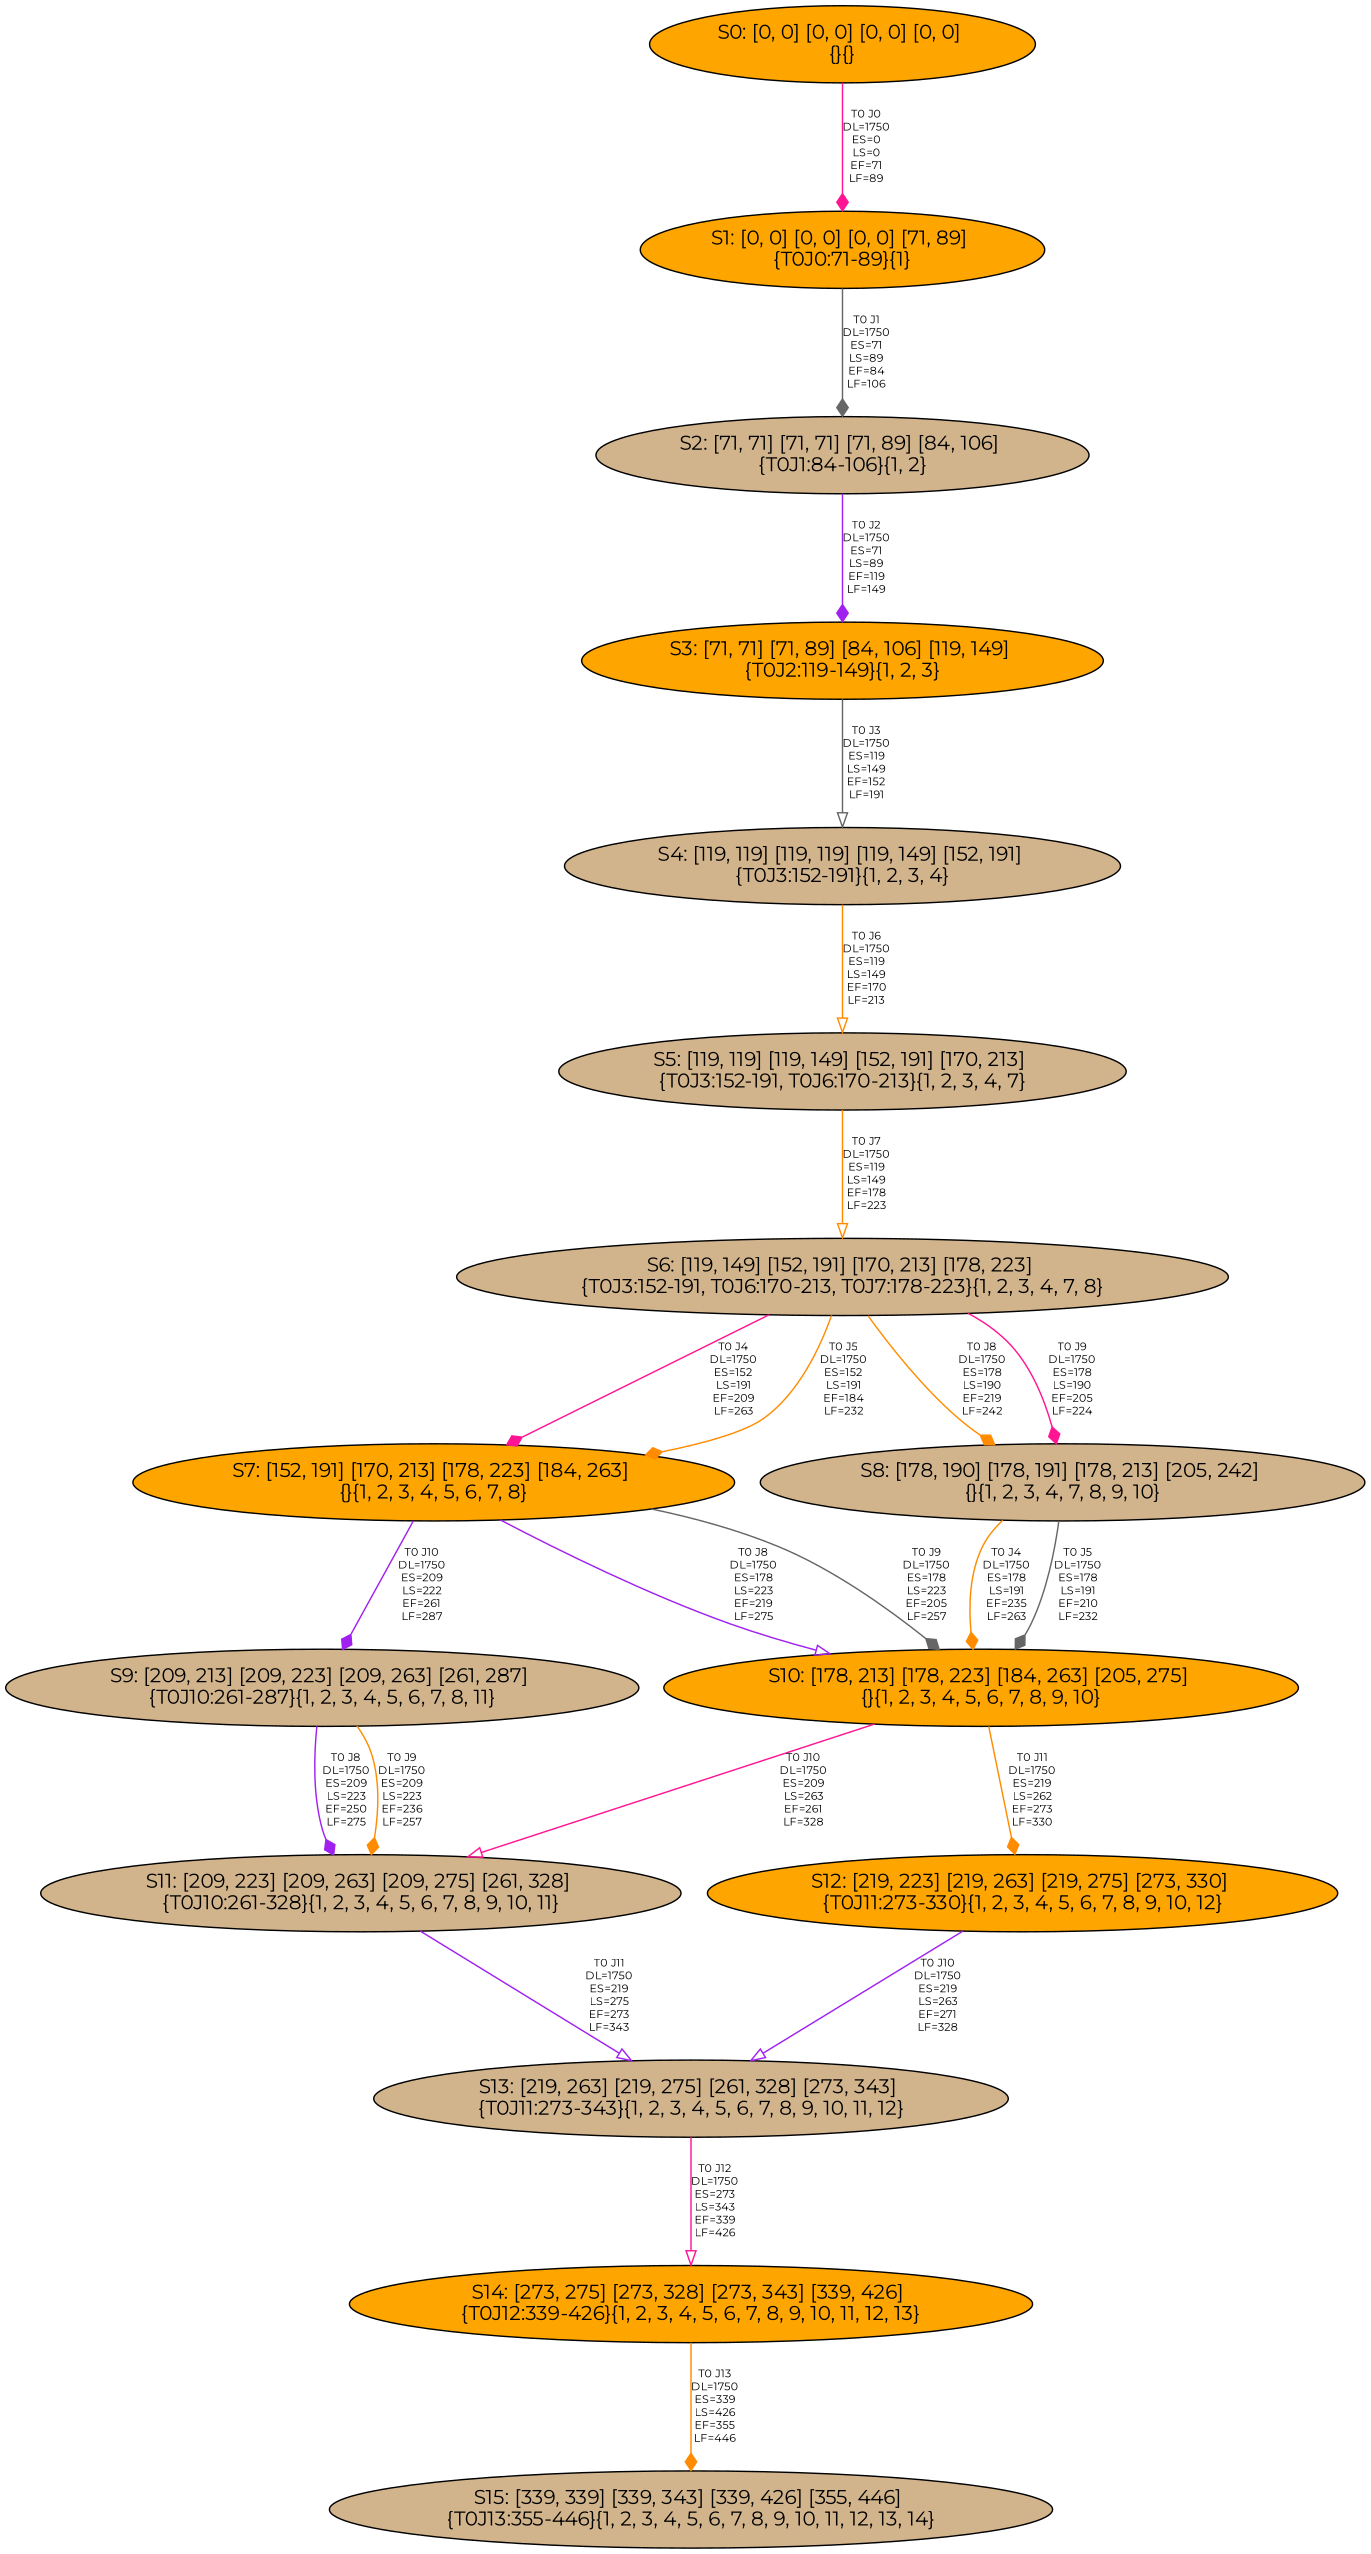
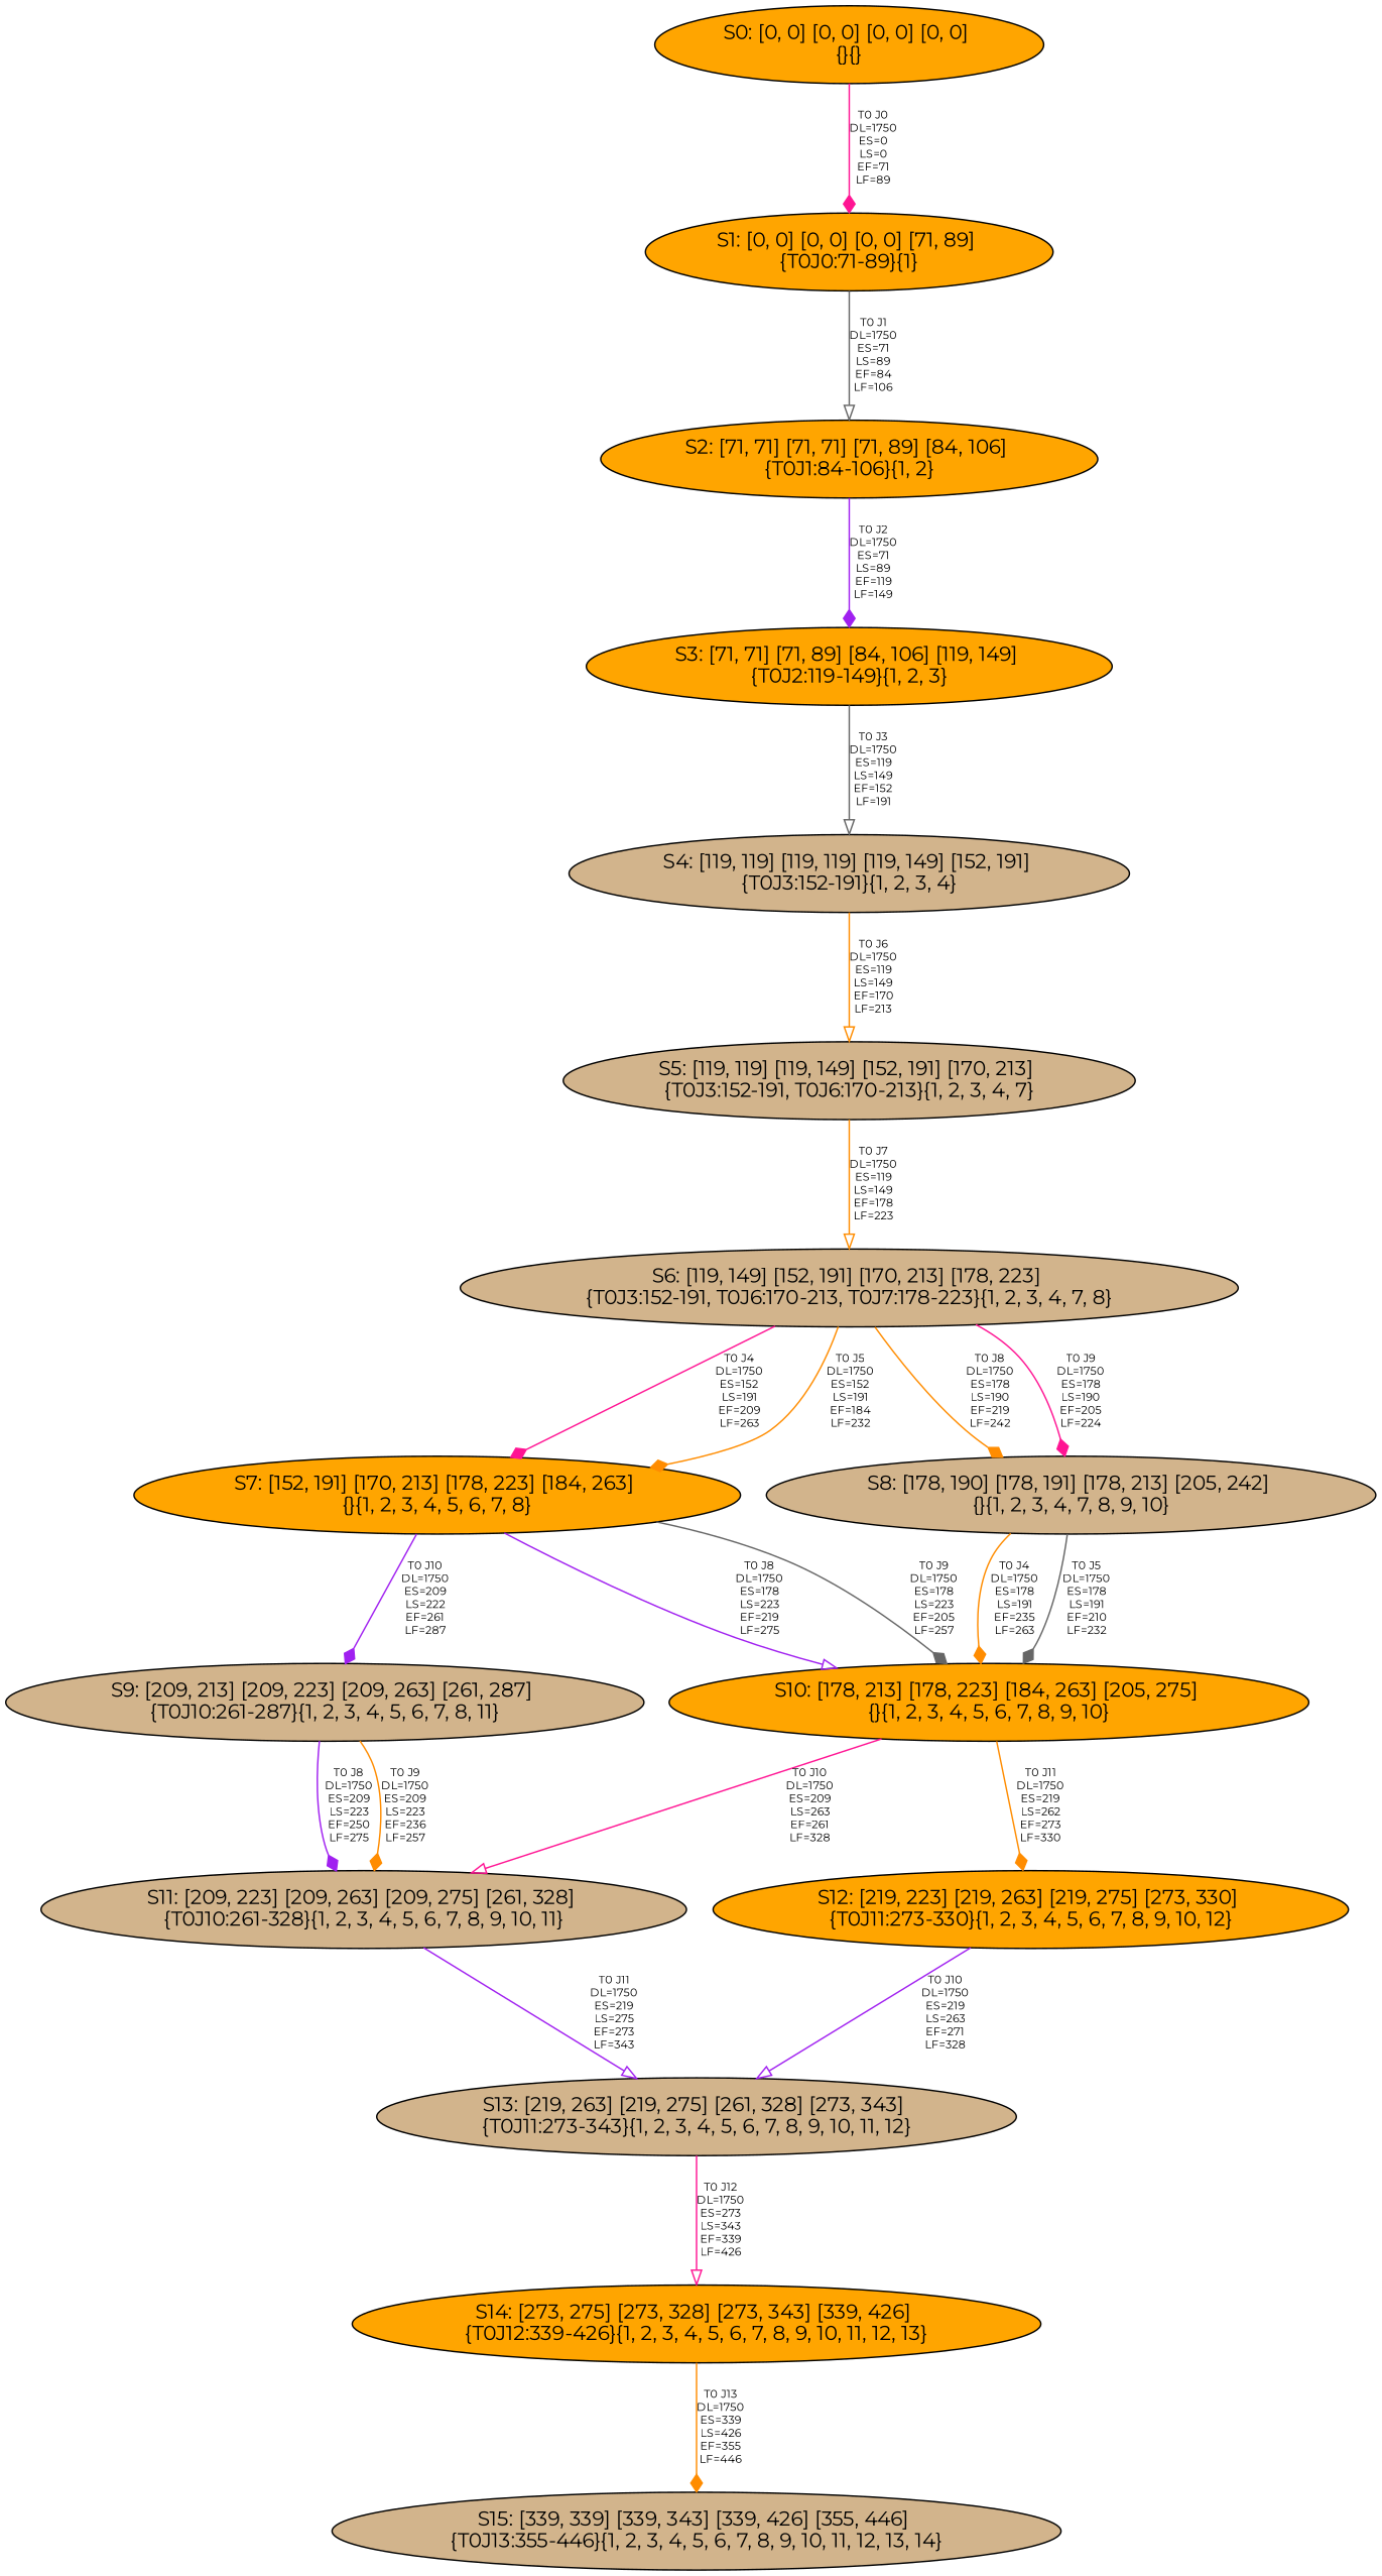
  digraph {
    fontname=Montserrat
    node [fillcolor=orange fontname=Montserrat style=filled]
    edge [arrowhead=diamond color=darkorange fontname=Montserrat fontsize=8]
    n1 [label="S0: [0, 0] [0, 0] [0, 0] [0, 0] \n{}{}"]
    n2 [label="S1: [0, 0] [0, 0] [0, 0] [71, 89] \n{T0J0:71-89}{1}"]
-   n3 [fillcolor=tan label="S2: [71, 71] [71, 71] [71, 89] [84, 106] \n{T0J1:84-106}{1, 2}"]
+   n3 [label="S2: [71, 71] [71, 71] [71, 89] [84, 106] \n{T0J1:84-106}{1, 2}"]
    n4 [label="S3: [71, 71] [71, 89] [84, 106] [119, 149] \n{T0J2:119-149}{1, 2, 3}"]
    n5 [fillcolor=tan label="S4: [119, 119] [119, 119] [119, 149] [152, 191] \n{T0J3:152-191}{1, 2, 3, 4}"]
    n6 [fillcolor=tan label="S5: [119, 119] [119, 149] [152, 191] [170, 213] \n{T0J3:152-191, T0J6:170-213}{1, 2, 3, 4, 7}"]
    n7 [fillcolor=tan label="S6: [119, 149] [152, 191] [170, 213] [178, 223] \n{T0J3:152-191, T0J6:170-213, T0J7:178-223}{1, 2, 3, 4, 7, 8}"]
    n8 [label="S7: [152, 191] [170, 213] [178, 223] [184, 263] \n{}{1, 2, 3, 4, 5, 6, 7, 8}"]
    n9 [fillcolor=tan label="S8: [178, 190] [178, 191] [178, 213] [205, 242] \n{}{1, 2, 3, 4, 7, 8, 9, 10}"]
    n10 [fillcolor=tan label="S9: [209, 213] [209, 223] [209, 263] [261, 287] \n{T0J10:261-287}{1, 2, 3, 4, 5, 6, 7, 8, 11}"]
    n11 [label="S10: [178, 213] [178, 223] [184, 263] [205, 275] \n{}{1, 2, 3, 4, 5, 6, 7, 8, 9, 10}"]
    n12 [fillcolor=tan label="S11: [209, 223] [209, 263] [209, 275] [261, 328] \n{T0J10:261-328}{1, 2, 3, 4, 5, 6, 7, 8, 9, 10, 11}"]
    n13 [label="S12: [219, 223] [219, 263] [219, 275] [273, 330] \n{T0J11:273-330}{1, 2, 3, 4, 5, 6, 7, 8, 9, 10, 12}"]
    n14 [fillcolor=tan label="S13: [219, 263] [219, 275] [261, 328] [273, 343] \n{T0J11:273-343}{1, 2, 3, 4, 5, 6, 7, 8, 9, 10, 11, 12}"]
    n15 [label="S14: [273, 275] [273, 328] [273, 343] [339, 426] \n{T0J12:339-426}{1, 2, 3, 4, 5, 6, 7, 8, 9, 10, 11, 12, 13}"]
    n16 [fillcolor=tan label="S15: [339, 339] [339, 343] [339, 426] [355, 446] \n{T0J13:355-446}{1, 2, 3, 4, 5, 6, 7, 8, 9, 10, 11, 12, 13, 14}"]
    n1 -> n2 [color=deeppink label="T0 J0\nDL=1750\nES=0\nLS=0\nEF=71\nLF=89"]
-   n2 -> n3 [color=gray40 label="T0 J1\nDL=1750\nES=71\nLS=89\nEF=84\nLF=106"]
+   n2 -> n3 [arrowhead=onormal color=gray40 label="T0 J1\nDL=1750\nES=71\nLS=89\nEF=84\nLF=106"]
    n3 -> n4 [color=purple label="T0 J2\nDL=1750\nES=71\nLS=89\nEF=119\nLF=149"]
    n4 -> n5 [arrowhead=onormal color=gray40 label="T0 J3\nDL=1750\nES=119\nLS=149\nEF=152\nLF=191"]
    n5 -> n6 [arrowhead=onormal label="T0 J6\nDL=1750\nES=119\nLS=149\nEF=170\nLF=213"]
    n6 -> n7 [arrowhead=onormal label="T0 J7\nDL=1750\nES=119\nLS=149\nEF=178\nLF=223"]
    n7 -> n8 [color=deeppink label="T0 J4\nDL=1750\nES=152\nLS=191\nEF=209\nLF=263"]
    n7 -> n8 [label="T0 J5\nDL=1750\nES=152\nLS=191\nEF=184\nLF=232"]
    n7 -> n9 [label="T0 J8\nDL=1750\nES=178\nLS=190\nEF=219\nLF=242"]
    n7 -> n9 [color=deeppink label="T0 J9\nDL=1750\nES=178\nLS=190\nEF=205\nLF=224"]
    n8 -> n10 [color=purple label="T0 J10\nDL=1750\nES=209\nLS=222\nEF=261\nLF=287"]
    n8 -> n11 [arrowhead=onormal color=purple label="T0 J8\nDL=1750\nES=178\nLS=223\nEF=219\nLF=275"]
    n8 -> n11 [color=gray40 label="T0 J9\nDL=1750\nES=178\nLS=223\nEF=205\nLF=257"]
    n9 -> n11 [label="T0 J4\nDL=1750\nES=178\nLS=191\nEF=235\nLF=263"]
    n9 -> n11 [color=gray40 label="T0 J5\nDL=1750\nES=178\nLS=191\nEF=210\nLF=232"]
    n10 -> n12 [color=purple label="T0 J8\nDL=1750\nES=209\nLS=223\nEF=250\nLF=275"]
    n10 -> n12 [label="T0 J9\nDL=1750\nES=209\nLS=223\nEF=236\nLF=257"]
    n11 -> n12 [arrowhead=onormal color=deeppink label="T0 J10\nDL=1750\nES=209\nLS=263\nEF=261\nLF=328"]
    n11 -> n13 [label="T0 J11\nDL=1750\nES=219\nLS=262\nEF=273\nLF=330"]
    n12 -> n14 [arrowhead=onormal color=purple label="T0 J11\nDL=1750\nES=219\nLS=275\nEF=273\nLF=343"]
    n13 -> n14 [arrowhead=onormal color=purple label="T0 J10\nDL=1750\nES=219\nLS=263\nEF=271\nLF=328"]
    n14 -> n15 [arrowhead=onormal color=deeppink label="T0 J12\nDL=1750\nES=273\nLS=343\nEF=339\nLF=426"]
    n15 -> n16 [label="T0 J13\nDL=1750\nES=339\nLS=426\nEF=355\nLF=446"]
  }
